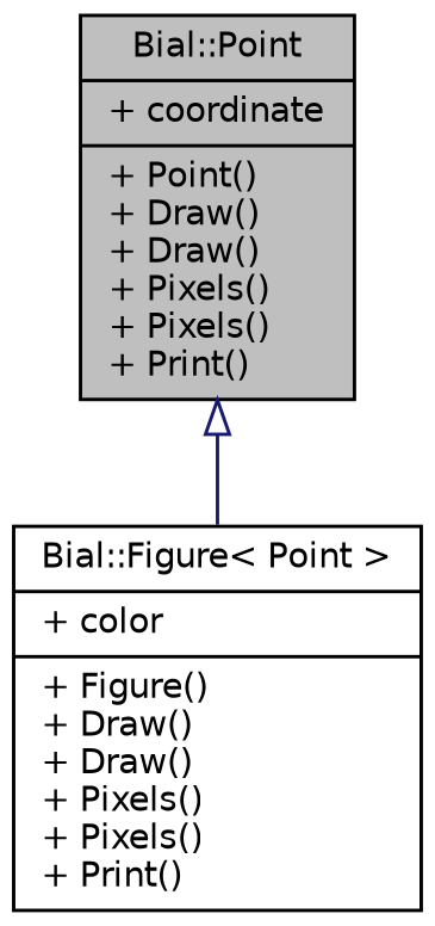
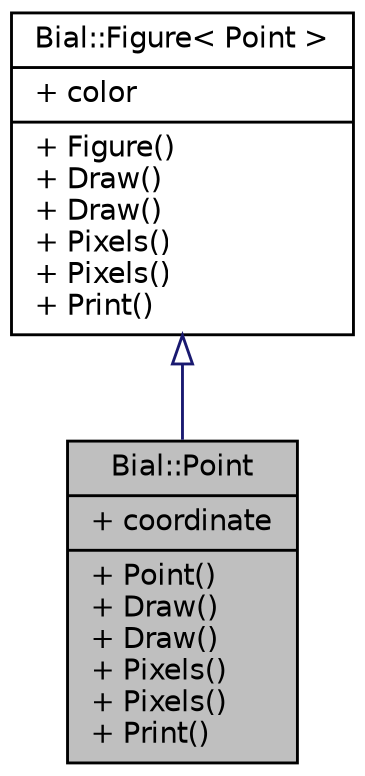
  digraph {
    node [color=black fontname=Helvetica fontsize=10 shape=record style=filled]
    n1 [fillcolor=grey75 fontcolor=black height=0.2 label="{Bial::Point\n|+ coordinate\l|+ Point()\l+ Draw()\l+ Draw()\l+ Pixels()\l+ Pixels()\l+ Print()\l}" width=0.4]
    n2 [fillcolor=white height=0.2 label="{Bial::Figure\< Point \>\n|+ color\l|+ Figure()\l+ Draw()\l+ Draw()\l+ Pixels()\l+ Pixels()\l+ Print()\l}" width=0.4]
-   n1 -> n2 [arrowtail=onormal color=midnightblue dir=back fontname=Helvetica fontsize=10 labelfontname=Helvetica labelfontsize=10 style=solid]
+   n2 -> n1 [arrowtail=onormal color=midnightblue dir=back fontname=Helvetica fontsize=10 labelfontname=Helvetica labelfontsize=10 style=solid]
  }
